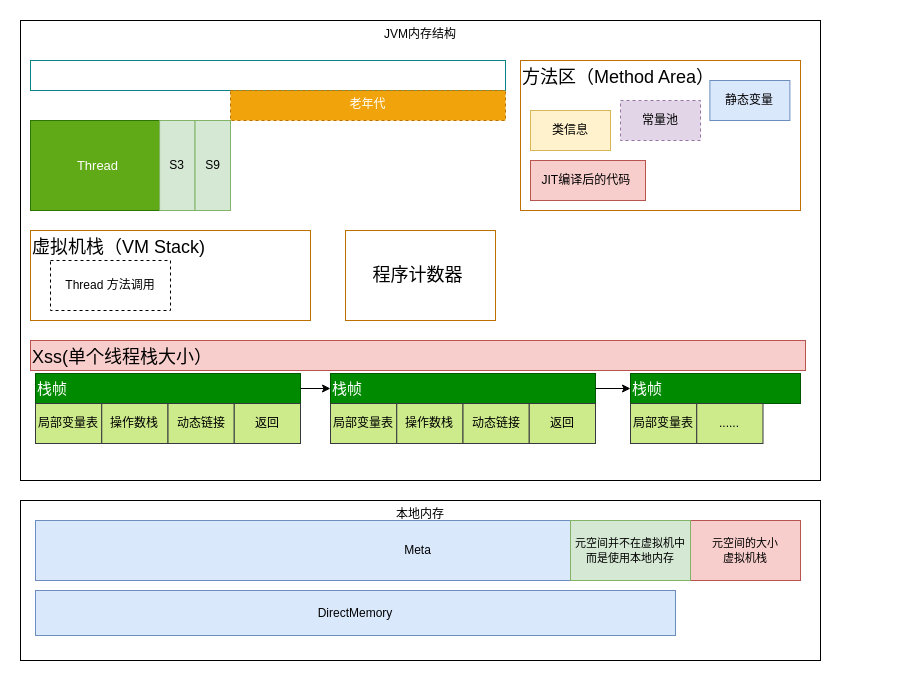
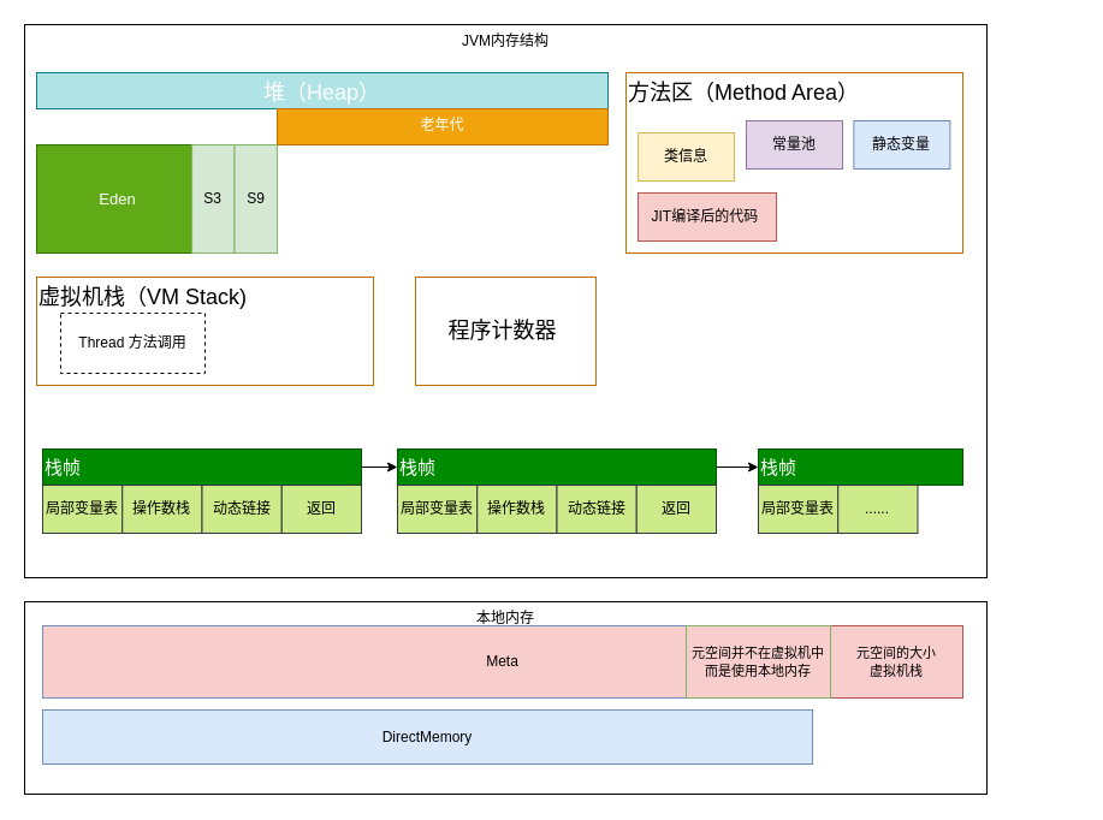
  <mxCell id="0" />
  <mxCell id="1" parent="0" />
  <mxCell id="2" value="JVM内存结构" style="rounded=0;whiteSpace=wrap;html=1;verticalAlign=top;" vertex="1" parent="1"><mxGeometry x="20" y="20" width="800" height="460" as="geometry" /></mxCell>
- <mxCell id="3" value="&lt;font style=&quot;font-size: 18px&quot; color=&quot;#ffffff&quot;&gt;堆（Heap）&lt;/font&gt;" style="rounded=0;whiteSpace=wrap;html=1;align=center;verticalAlign=top;fillColor=#ffffff;strokeColor=#0e8088;" vertex="1" parent="1"><mxGeometry x="30" y="60" width="475" height="30" as="geometry" /></mxCell>
+ <mxCell id="3" value="&lt;font style=&quot;font-size: 18px&quot; color=&quot;#ffffff&quot;&gt;堆（Heap）&lt;/font&gt;" style="rounded=0;whiteSpace=wrap;html=1;align=center;verticalAlign=top;fillColor=#b0e3e6;strokeColor=#0e8088;" vertex="1" parent="1"><mxGeometry x="30" y="60" width="475" height="30" as="geometry" /></mxCell>
  <mxCell id="4" value="&lt;span style=&quot;font-size: 18px&quot;&gt;方法区（Method Area）&lt;/span&gt;" style="rounded=0;whiteSpace=wrap;html=1;align=left;verticalAlign=top;fillColor=none;strokeColor=#BD7000;fontColor=#000000;" vertex="1" parent="1"><mxGeometry x="520" y="60" width="280" height="150" as="geometry" /></mxCell>
  <mxCell id="5" value="&lt;span style=&quot;font-size: 18px&quot;&gt;虚拟机栈（VM Stack)&lt;/span&gt;" style="rounded=0;whiteSpace=wrap;html=1;align=left;verticalAlign=top;fillColor=none;strokeColor=#BD7000;fontColor=#000000;" vertex="1" parent="1"><mxGeometry x="30" y="230" width="280" height="90" as="geometry" /></mxCell>
  <mxCell id="6" value="类信息" style="rounded=0;whiteSpace=wrap;html=1;fillColor=#fff2cc;align=center;strokeColor=#d6b656;" vertex="1" parent="1"><mxGeometry x="530" y="110" width="80" height="40" as="geometry" /></mxCell>
- <mxCell id="7" value="常量池" style="rounded=0;whiteSpace=wrap;html=1;fillColor=#e1d5e7;align=center;strokeColor=#9673a6;dashed=1;" vertex="1" parent="1"><mxGeometry x="620" y="100" width="80" height="40" as="geometry" /></mxCell>
+ <mxCell id="7" value="常量池" style="rounded=0;whiteSpace=wrap;html=1;fillColor=#e1d5e7;align=center;strokeColor=#9673a6;" vertex="1" parent="1"><mxGeometry x="620" y="100" width="80" height="40" as="geometry" /></mxCell>
  <mxCell id="8" value="Thread 方法调用" style="rounded=0;whiteSpace=wrap;html=1;fillColor=none;fontColor=#000000;align=center;dashed=1;" vertex="1" parent="1"><mxGeometry x="50" y="260" width="120" height="50" as="geometry" /></mxCell>
- <mxCell id="9" value="老年代" style="rounded=0;whiteSpace=wrap;html=1;align=center;verticalAlign=top;fillColor=#f0a30a;strokeColor=#BD7000;fontColor=#ffffff;dashed=1;" vertex="1" parent="1"><mxGeometry x="230" y="90" width="275" height="30" as="geometry" /></mxCell>
+ <mxCell id="9" value="老年代" style="rounded=0;whiteSpace=wrap;html=1;align=center;verticalAlign=top;fillColor=#f0a30a;strokeColor=#BD7000;fontColor=#ffffff;" vertex="1" parent="1"><mxGeometry x="230" y="90" width="275" height="30" as="geometry" /></mxCell>
  <mxCell id="10" value="本地内存" style="rounded=0;whiteSpace=wrap;html=1;verticalAlign=top;" vertex="1" parent="1"><mxGeometry x="20" y="500" width="800" height="160" as="geometry" /></mxCell>
  <mxCell id="11" value="DirectMemory" style="rounded=0;whiteSpace=wrap;html=1;fillColor=#dae8fc;strokeColor=#6c8ebf;" vertex="1" parent="1"><mxGeometry x="35" y="590" width="640" height="45" as="geometry" /></mxCell>
- <mxCell id="12" value="Meta&lt;span style=&quot;font-size: 11px ; text-align: left ; white-space: nowrap ; background-color: rgb(255 , 255 , 255)&quot;&gt;&lt;br&gt;&lt;/span&gt;" style="rounded=0;whiteSpace=wrap;html=1;fillColor=#dae8fc;strokeColor=#6c8ebf;" vertex="1" parent="1"><mxGeometry x="35" y="520" width="765" height="60" as="geometry" /></mxCell>
+ <mxCell id="12" value="Meta&lt;span style=&quot;font-size: 11px ; text-align: left ; white-space: nowrap ; background-color: rgb(255 , 255 , 255)&quot;&gt;&lt;br&gt;&lt;/span&gt;" style="rounded=0;whiteSpace=wrap;html=1;fillColor=#f8cecc;strokeColor=#6c8ebf;" vertex="1" parent="1"><mxGeometry x="35" y="520" width="765" height="60" as="geometry" /></mxCell>
  <mxCell id="13" value="&lt;span style=&quot;font-size: 11px ; text-align: left ; white-space: nowrap&quot;&gt;元空间的大小&lt;br&gt;虚拟机栈&lt;/span&gt;&lt;span style=&quot;font-size: 11px ; text-align: left ; white-space: nowrap ; background-color: rgb(255 , 255 , 255)&quot;&gt;&lt;br&gt;&lt;/span&gt;" style="rounded=0;whiteSpace=wrap;html=1;fillColor=#f8cecc;strokeColor=#b85450;" vertex="1" parent="1"><mxGeometry x="690" y="520" width="110" height="60" as="geometry" /></mxCell>
- <mxCell id="14" value="&lt;span style=&quot;font-size: 11px ; white-space: nowrap&quot;&gt;元空间并不在虚拟机中&lt;br&gt;而是使用本地内存&lt;/span&gt;&lt;span style=&quot;font-size: 11px ; text-align: left ; white-space: nowrap ; background-color: rgb(255 , 255 , 255)&quot;&gt;&lt;br&gt;&lt;/span&gt;" style="rounded=0;whiteSpace=wrap;html=1;fillColor=#d5e8d4;strokeColor=#82b366;" vertex="1" parent="1"><mxGeometry x="570" y="520" width="120" height="60" as="geometry" /></mxCell>
- <mxCell id="15" value="静态变量" style="rounded=0;whiteSpace=wrap;html=1;fillColor=#dae8fc;align=center;strokeColor=#6c8ebf;" vertex="1" parent="1"><mxGeometry x="709.38" y="80" width="80" height="40" as="geometry" /></mxCell>
+ <mxCell id="14" value="&lt;span style=&quot;font-size: 11px ; white-space: nowrap&quot;&gt;元空间并不在虚拟机中&lt;br&gt;而是使用本地内存&lt;/span&gt;&lt;span style=&quot;font-size: 11px ; text-align: left ; white-space: nowrap ; background-color: rgb(255 , 255 , 255)&quot;&gt;&lt;br&gt;&lt;/span&gt;" style="rounded=0;whiteSpace=wrap;html=1;fillColor=#f8cecc;strokeColor=#82b366;" vertex="1" parent="1"><mxGeometry x="570" y="520" width="120" height="60" as="geometry" /></mxCell>
+ <mxCell id="15" value="静态变量" style="rounded=0;whiteSpace=wrap;html=1;fillColor=#dae8fc;align=center;strokeColor=#6c8ebf;" vertex="1" parent="1"><mxGeometry x="709.38" y="100" width="80" height="40" as="geometry" /></mxCell>
  <mxCell id="16" value="JIT编译后的代码&amp;nbsp;" style="rounded=0;whiteSpace=wrap;html=1;fillColor=#f8cecc;align=center;strokeColor=#b85450;" vertex="1" parent="1"><mxGeometry x="530" y="160" width="115" height="40" as="geometry" /></mxCell>
  <mxCell id="17" value="&lt;span style=&quot;font-size: 18px&quot;&gt;程序计数器&amp;nbsp;&lt;/span&gt;" style="rounded=0;whiteSpace=wrap;html=1;align=center;verticalAlign=middle;fillColor=none;strokeColor=#BD7000;fontColor=#000000;" vertex="1" parent="1"><mxGeometry x="345" y="230" width="150" height="90" as="geometry" /></mxCell>
  <mxCell id="18" value="" style="group" vertex="1" connectable="0" parent="1"><mxGeometry x="35" y="120" width="195" height="90" as="geometry" /></mxCell>
- <mxCell id="19" value="&lt;font style=&quot;font-size: 13px&quot;&gt;Thread&lt;/font&gt;" style="rounded=0;whiteSpace=wrap;html=1;align=center;verticalAlign=middle;fillColor=#60a917;strokeColor=#2D7600;fontColor=#ffffff;" vertex="1" parent="18"><mxGeometry x="-5" width="135" height="90" as="geometry" /></mxCell>
+ <mxCell id="19" value="&lt;font style=&quot;font-size: 13px&quot;&gt;Eden&lt;/font&gt;" style="rounded=0;whiteSpace=wrap;html=1;align=center;verticalAlign=middle;fillColor=#60a917;strokeColor=#2D7600;fontColor=#ffffff;" vertex="1" parent="18"><mxGeometry x="-5" width="135" height="90" as="geometry" /></mxCell>
  <mxCell id="20" value="S3" style="rounded=0;whiteSpace=wrap;html=1;align=center;fillColor=#d5e8d4;strokeColor=#82b366;" vertex="1" parent="18"><mxGeometry x="124.091" width="35.455" height="90" as="geometry" /></mxCell>
  <mxCell id="21" value="S9" style="rounded=0;whiteSpace=wrap;html=1;align=center;fillColor=#d5e8d4;strokeColor=#82b366;" vertex="1" parent="18"><mxGeometry x="159.545" width="35.455" height="90" as="geometry" /></mxCell>
- <mxCell id="22" value="&lt;span style=&quot;font-size: 18px&quot;&gt;&lt;font color=&quot;#000000&quot;&gt;Xss(单个线程栈大小）&lt;/font&gt;&lt;/span&gt;" style="rounded=0;whiteSpace=wrap;html=1;align=left;verticalAlign=top;fillColor=#f8cecc;strokeColor=#b85450;" vertex="1" parent="1"><mxGeometry x="30" y="340" width="775" height="30" as="geometry" /></mxCell>
  <mxCell id="23" value="" style="group" vertex="1" connectable="0" parent="1"><mxGeometry x="35" y="373" width="265" height="70" as="geometry" /></mxCell>
  <mxCell id="24" value="&lt;font style=&quot;font-size: 15px&quot;&gt;栈帧&lt;/font&gt;" style="rounded=0;whiteSpace=wrap;html=1;align=left;verticalAlign=top;fillColor=#008a00;strokeColor=#005700;fontColor=#ffffff;" vertex="1" parent="23"><mxGeometry width="265" height="30" as="geometry" /></mxCell>
  <mxCell id="25" value="" style="group" vertex="1" connectable="0" parent="23"><mxGeometry y="30" width="265" height="40" as="geometry" /></mxCell>
  <mxCell id="26" value="局部变量表" style="rounded=0;whiteSpace=wrap;html=1;fillColor=#cdeb8b;align=center;strokeColor=#36393d;" vertex="1" parent="25"><mxGeometry width="66.25" height="40" as="geometry" /></mxCell>
  <mxCell id="27" value="操作数栈" style="rounded=0;whiteSpace=wrap;html=1;fillColor=#cdeb8b;align=center;strokeColor=#36393d;" vertex="1" parent="25"><mxGeometry x="66.25" width="66.25" height="40" as="geometry" /></mxCell>
  <mxCell id="28" value="动态链接" style="rounded=0;whiteSpace=wrap;html=1;fillColor=#cdeb8b;align=center;strokeColor=#36393d;" vertex="1" parent="25"><mxGeometry x="132.5" width="66.25" height="40" as="geometry" /></mxCell>
  <mxCell id="29" value="返回" style="rounded=0;whiteSpace=wrap;html=1;fillColor=#cdeb8b;align=center;strokeColor=#36393d;" vertex="1" parent="25"><mxGeometry x="198.75" width="66.25" height="40" as="geometry" /></mxCell>
  <mxCell id="30" value="" style="group" vertex="1" connectable="0" parent="1"><mxGeometry x="330" y="373" width="265" height="70" as="geometry" /></mxCell>
  <mxCell id="31" value="&lt;font style=&quot;font-size: 15px&quot;&gt;栈帧&lt;/font&gt;" style="rounded=0;whiteSpace=wrap;html=1;align=left;verticalAlign=top;fillColor=#008a00;strokeColor=#005700;fontColor=#ffffff;" vertex="1" parent="30"><mxGeometry width="265" height="30" as="geometry" /></mxCell>
  <mxCell id="32" value="" style="group" vertex="1" connectable="0" parent="30"><mxGeometry y="30" width="265" height="40" as="geometry" /></mxCell>
  <mxCell id="33" value="局部变量表" style="rounded=0;whiteSpace=wrap;html=1;fillColor=#cdeb8b;align=center;strokeColor=#36393d;" vertex="1" parent="32"><mxGeometry width="66.25" height="40" as="geometry" /></mxCell>
  <mxCell id="34" value="操作数栈" style="rounded=0;whiteSpace=wrap;html=1;fillColor=#cdeb8b;align=center;strokeColor=#36393d;" vertex="1" parent="32"><mxGeometry x="66.25" width="66.25" height="40" as="geometry" /></mxCell>
  <mxCell id="35" value="动态链接" style="rounded=0;whiteSpace=wrap;html=1;fillColor=#cdeb8b;align=center;strokeColor=#36393d;" vertex="1" parent="32"><mxGeometry x="132.5" width="66.25" height="40" as="geometry" /></mxCell>
  <mxCell id="36" value="返回" style="rounded=0;whiteSpace=wrap;html=1;fillColor=#cdeb8b;align=center;strokeColor=#36393d;" vertex="1" parent="32"><mxGeometry x="198.75" width="66.25" height="40" as="geometry" /></mxCell>
  <mxCell id="37" value="&lt;font style=&quot;font-size: 15px&quot;&gt;栈帧&lt;/font&gt;" style="rounded=0;whiteSpace=wrap;html=1;align=left;verticalAlign=top;fillColor=#008a00;strokeColor=#005700;fontColor=#ffffff;" vertex="1" parent="1"><mxGeometry x="630" y="373" width="170" height="30" as="geometry" /></mxCell>
  <mxCell id="38" value="" style="group" vertex="1" connectable="0" parent="1"><mxGeometry x="630" y="403" width="265" height="40" as="geometry" /></mxCell>
  <mxCell id="39" value="局部变量表" style="rounded=0;whiteSpace=wrap;html=1;fillColor=#cdeb8b;align=center;strokeColor=#36393d;" vertex="1" parent="38"><mxGeometry width="66.25" height="40" as="geometry" /></mxCell>
  <mxCell id="40" value="......" style="rounded=0;whiteSpace=wrap;html=1;fillColor=#cdeb8b;align=center;strokeColor=#36393d;" vertex="1" parent="38"><mxGeometry x="66.25" width="66.25" height="40" as="geometry" /></mxCell>
  <mxCell id="41" style="edgeStyle=orthogonalEdgeStyle;rounded=0;orthogonalLoop=1;jettySize=auto;html=1;exitX=1;exitY=0.5;exitDx=0;exitDy=0;entryX=0;entryY=0.5;entryDx=0;entryDy=0;fontColor=#FFFFFF;align=left;" edge="1" parent="1" source="24" target="31"><mxGeometry relative="1" as="geometry" /></mxCell>
  <mxCell id="42" style="edgeStyle=orthogonalEdgeStyle;rounded=0;orthogonalLoop=1;jettySize=auto;html=1;exitX=1;exitY=0.5;exitDx=0;exitDy=0;entryX=0;entryY=0.5;entryDx=0;entryDy=0;fontColor=#FFFFFF;align=left;" edge="1" parent="1" source="31" target="37"><mxGeometry relative="1" as="geometry" /></mxCell>
